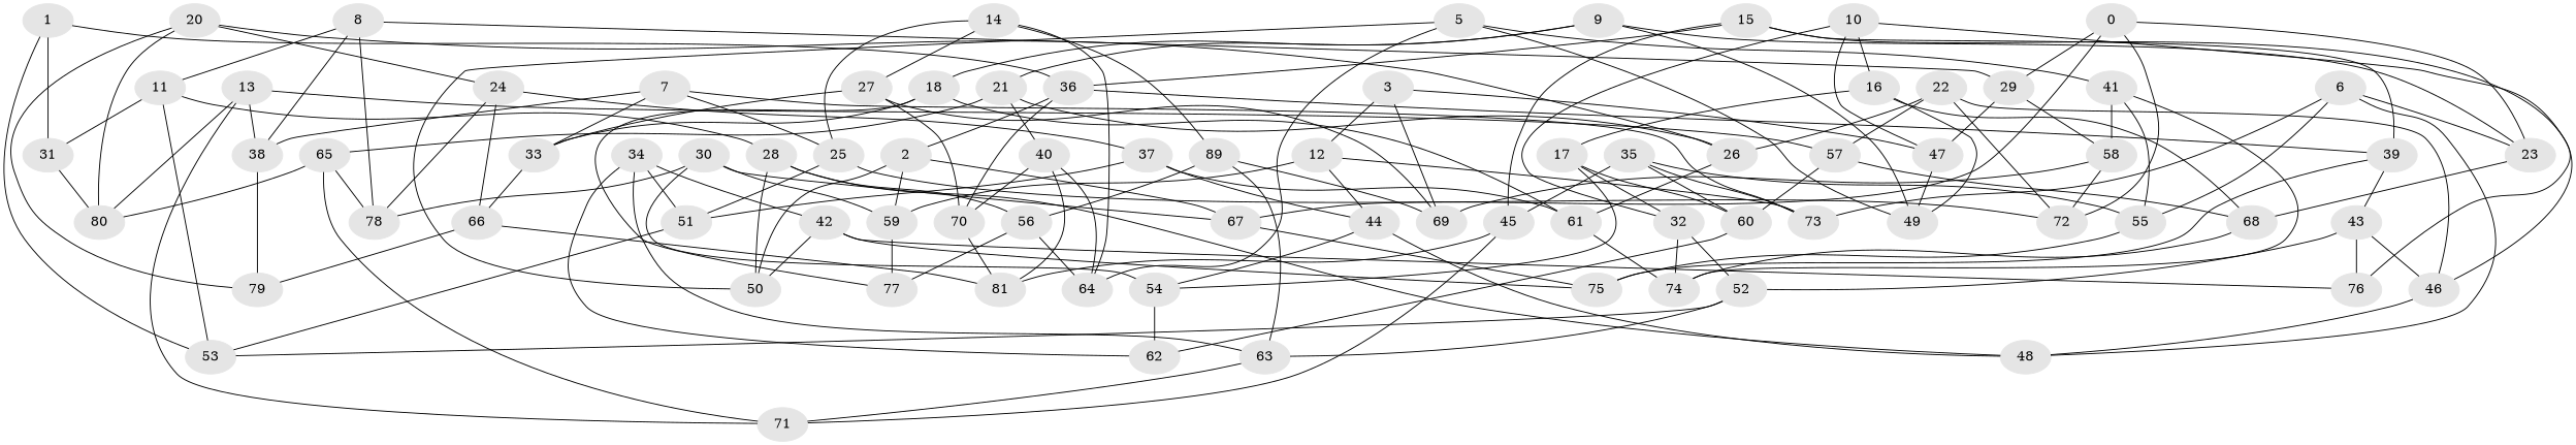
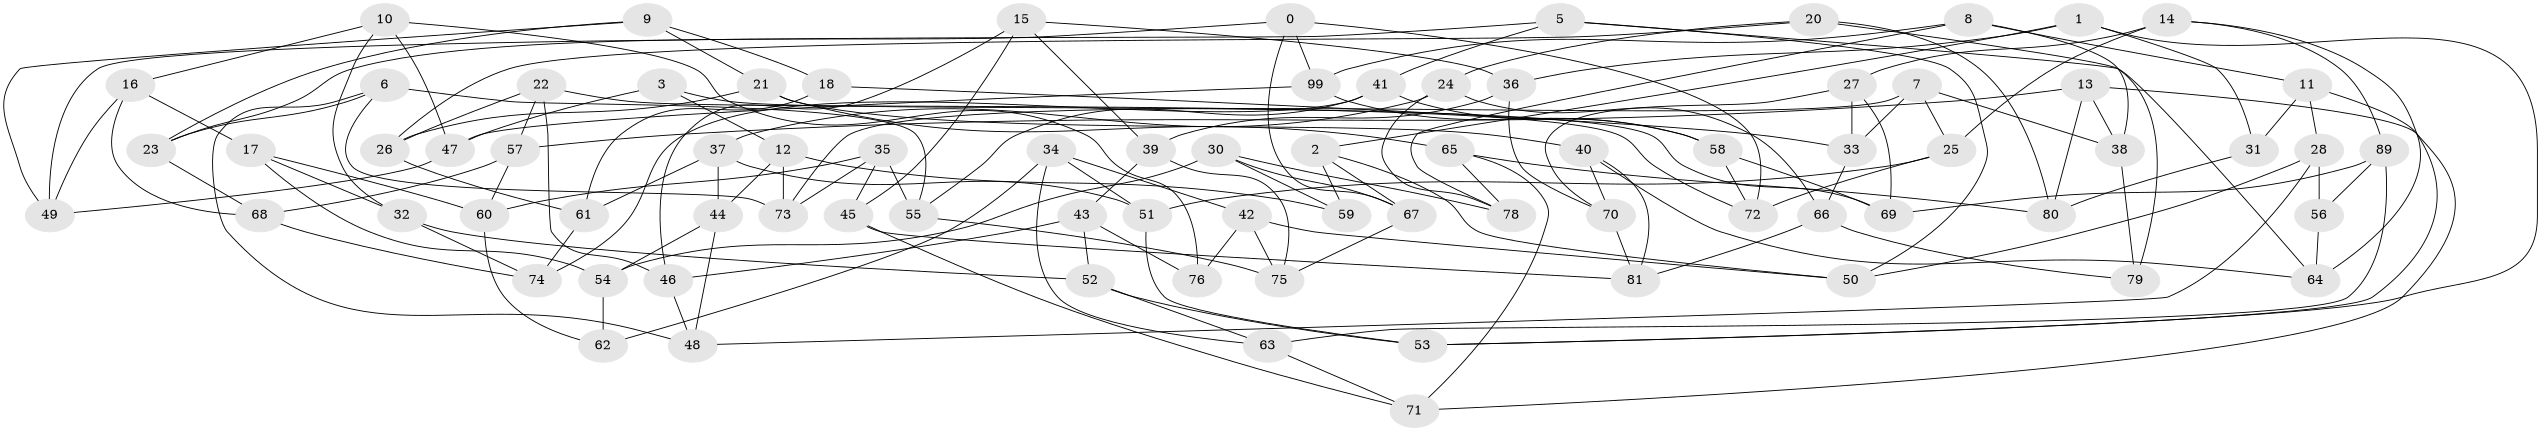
  graph {
    node [color=gray90 style=filled]
    1
    2
    31
    36
    53
    50
    59
    67
    80
    39
    70
-   77
    75
    3
    12
    47
    69
    73
    44
    49
    n21 [label=0]
    23
-   29
+   29 [label=99]
    72
    68
    58
    5
    41
    64
    55
    74
    6
    48
    7
    25
    33
    38
    51
    66
    79
    8
    11
    78
    28
    9
    18
    21
    61
    26
    40
    65
    10
    16
    32
    76
    17
    52
    56
    54
    13
    57
    71
    60
    14
    n65 [label=89]
    27
    63
    15
    45
    46
    43
    81
    62
    20
    24
    37
    22
    30
    34
    42
    35
-   36 -- 2
+   1 -- 2
    1 -- 31
    1 -- 36
    1 -- 53
    2 -- 50
    2 -- 59
    2 -- 67
    31 -- 80
    36 -- 39
    36 -- 70
-   59 -- 77
    67 -- 75
    39 -- 75
    39 -- 43
    70 -- 81
    3 -- 12
    3 -- 47
    3 -- 69
    12 -- 59
    12 -- 73
    12 -- 44
    47 -- 49
    44 -- 48
    44 -- 54
    n21 -- 67
    n21 -- 23
    n21 -- 29
    n21 -- 72
    23 -- 68
    29 -- 47
    29 -- 58
    68 -- 74
    58 -- 69
    58 -- 72
    5 -- 50
    5 -- 49
    5 -- 41
    5 -- 64
    41 -- 58
    41 -- 55
    41 -- 74
    55 -- 75
    6 -- 73
    6 -- 23
    6 -- 55
    6 -- 48
    7 -- 73
    7 -- 25
    7 -- 33
    7 -- 38
    25 -- 72
    25 -- 51
    33 -- 66
    38 -- 79
    51 -- 53
    66 -- 79
    66 -- 81
    8 -- 29
    8 -- 38
    8 -- 11
    8 -- 78
    11 -- 31
    11 -- 53
    11 -- 28
    28 -- 50
    28 -- 48
    28 -- 56
    9 -- 49
    9 -- 23
    9 -- 18
    9 -- 21
-   18 -- 77
    18 -- 33
    18 -- 61
    21 -- 26
    21 -- 40
    21 -- 65
    61 -- 74
    26 -- 61
    40 -- 70
    40 -- 64
    40 -- 81
    65 -- 80
    65 -- 78
    65 -- 71
    10 -- 47
    10 -- 16
    10 -- 32
    10 -- 76
    16 -- 49
    16 -- 68
    16 -- 17
    32 -- 74
    32 -- 52
    17 -- 32
    17 -- 54
    17 -- 60
    52 -- 53
    52 -- 63
-   56 -- 77
    56 -- 64
    54 -- 62
    13 -- 80
    13 -- 38
    13 -- 57
    13 -- 71
    57 -- 68
    57 -- 60
    60 -- 62
    14 -- 64
    14 -- 25
    14 -- n65
    14 -- 27
    n65 -- 69
    n65 -- 56
    n65 -- 63
    27 -- 70
    27 -- 69
    27 -- 33
    63 -- 71
    15 -- 36
    15 -- 39
    15 -- 45
    15 -- 46
    45 -- 71
    45 -- 81
    46 -- 48
    43 -- 76
    43 -- 52
    43 -- 46
    20 -- 80
    20 -- 79
    20 -- 26
    20 -- 24
    24 -- 66
    24 -- 78
    24 -- 37
    37 -- 44
    37 -- 51
    37 -- 61
    22 -- 72
    22 -- 26
    22 -- 57
    22 -- 46
    30 -- 59
    30 -- 67
    30 -- 78
    30 -- 54
    34 -- 51
    34 -- 63
    34 -- 62
    34 -- 42
    42 -- 50
    42 -- 75
    42 -- 76
    35 -- 73
    35 -- 55
    35 -- 60
    35 -- 45
  }
